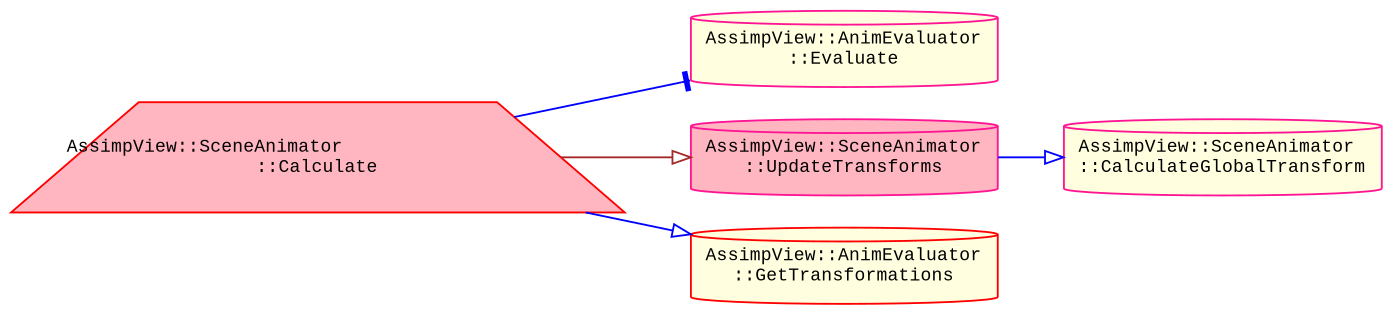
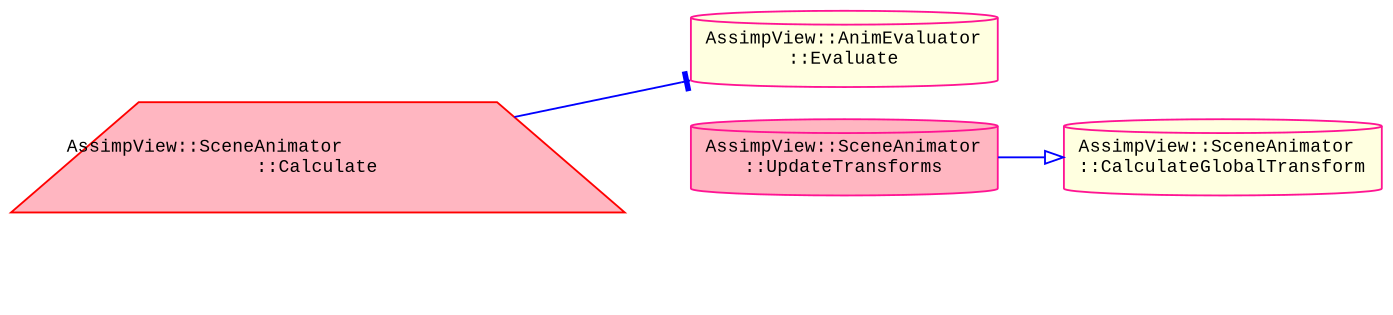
  digraph {
    fontname="Liberation Mono"
    rankdir=LR
    node [color=deeppink fillcolor=lightyellow fontname="Liberation Mono" fontsize=10 shape=cylinder style=filled]
    edge [arrowhead=onormal color=blue fontname="Liberation Mono" fontsize=10 labelfontname=Helvetica labelfontsize=10 style=solid]
    n1 [color=red fillcolor=lightpink fontcolor=black height=0.2 label="AssimpView::SceneAnimator\l::Calculate" shape=trapezium width=0.4]
    n2 [height=0.2 label="AssimpView::AnimEvaluator\l::Evaluate" width=0.4]
    n3 [fillcolor=lightpink height=0.2 label="AssimpView::SceneAnimator\l::UpdateTransforms" width=0.4]
-   n4 [color=red height=0.2 label="AssimpView::AnimEvaluator\l::GetTransformations" width=0.4]
    n5 [height=0.2 label="AssimpView::SceneAnimator\l::CalculateGlobalTransform" width=0.4]
    n1 -> n2 [arrowhead=tee]
-   n1 -> n3 [color=brown]
-   n1 -> n4
    n3 -> n5
  }
